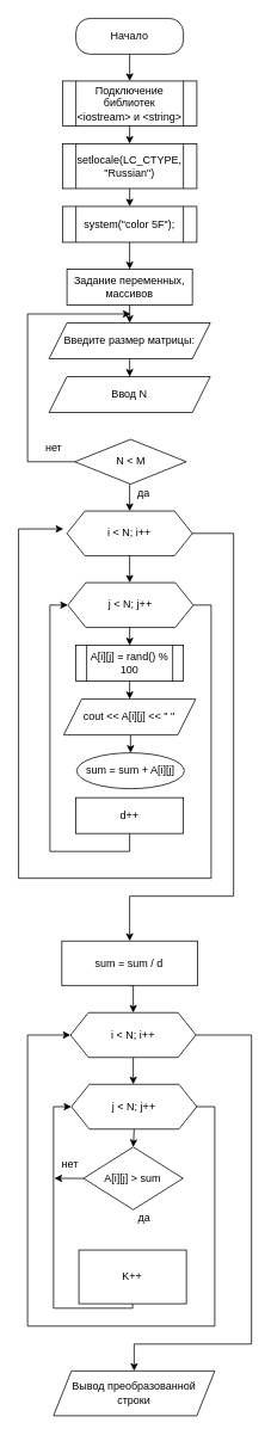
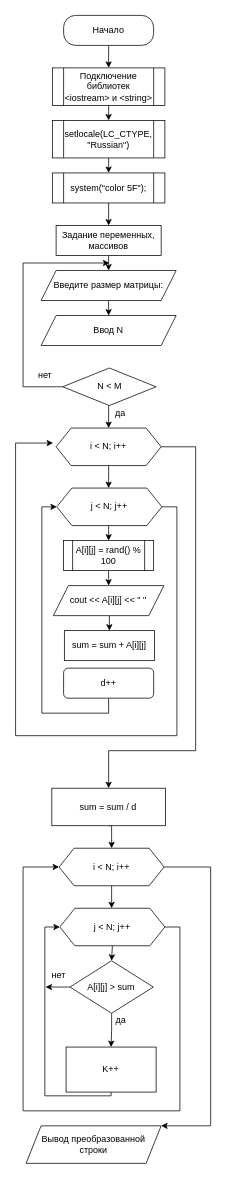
  <mxCell id="0" />
  <mxCell id="1" parent="0" />
  <mxCell id="2" style="edgeStyle=orthogonalEdgeStyle;rounded=0;orthogonalLoop=1;jettySize=auto;html=1;exitX=0.5;exitY=1;exitDx=0;exitDy=0;entryX=0.5;entryY=0;entryDx=0;entryDy=0;" edge="1" parent="1" source="3"><mxGeometry relative="1" as="geometry"><mxPoint x="144" y="90" as="targetPoint" /></mxGeometry></mxCell>
  <mxCell id="3" value="Начало" style="rounded=1;whiteSpace=wrap;html=1;fontSize=12;glass=0;strokeWidth=1;shadow=0;arcSize=40;" vertex="1" parent="1"><mxGeometry x="84" y="20" width="120" height="40" as="geometry" /></mxCell>
  <mxCell id="4" style="edgeStyle=orthogonalEdgeStyle;rounded=0;orthogonalLoop=1;jettySize=auto;html=1;exitX=0.5;exitY=1;exitDx=0;exitDy=0;entryX=0.5;entryY=0;entryDx=0;entryDy=0;" edge="1" parent="1"><mxGeometry relative="1" as="geometry"><mxPoint x="144" y="340" as="sourcePoint" /><mxPoint x="144" y="360" as="targetPoint" /></mxGeometry></mxCell>
  <mxCell id="5" style="edgeStyle=orthogonalEdgeStyle;rounded=0;orthogonalLoop=1;jettySize=auto;html=1;exitX=0.5;exitY=1;exitDx=0;exitDy=0;entryX=0.5;entryY=0;entryDx=0;entryDy=0;" edge="1" parent="1"><mxGeometry relative="1" as="geometry"><mxPoint x="144" y="570" as="targetPoint" /><mxPoint x="144" y="540" as="sourcePoint" /></mxGeometry></mxCell>
  <mxCell id="6" style="edgeStyle=orthogonalEdgeStyle;rounded=0;orthogonalLoop=1;jettySize=auto;html=1;exitX=0.5;exitY=1;exitDx=0;exitDy=0;entryX=0.5;entryY=0;entryDx=0;entryDy=0;" edge="1" parent="1"><mxGeometry relative="1" as="geometry"><mxPoint x="144" y="620" as="sourcePoint" /><mxPoint x="144" y="650" as="targetPoint" /></mxGeometry></mxCell>
  <mxCell id="7" style="edgeStyle=orthogonalEdgeStyle;rounded=0;orthogonalLoop=1;jettySize=auto;html=1;exitX=0.5;exitY=1;exitDx=0;exitDy=0;" edge="1" parent="1" source="8"><mxGeometry relative="1" as="geometry"><mxPoint x="144" y="420" as="targetPoint" /></mxGeometry></mxCell>
  <mxCell id="8" value="Введите размер матрицы:" style="shape=parallelogram;perimeter=parallelogramPerimeter;whiteSpace=wrap;html=1;fixedSize=1;" vertex="1" parent="1"><mxGeometry x="54" y="360" width="180" height="40" as="geometry" /></mxCell>
  <mxCell id="9" style="edgeStyle=orthogonalEdgeStyle;rounded=0;orthogonalLoop=1;jettySize=auto;html=1;exitX=1;exitY=0.5;exitDx=0;exitDy=0;" edge="1" parent="1" source="10"><mxGeometry relative="1" as="geometry"><Array as="points"><mxPoint x="260" y="595" /><mxPoint x="260" y="1000" /><mxPoint x="144" y="1000" /></Array><mxPoint x="144" y="1050" as="targetPoint" /></mxGeometry></mxCell>
  <mxCell id="10" value="i &amp;lt; N; i++" style="shape=hexagon;perimeter=hexagonPerimeter2;whiteSpace=wrap;html=1;fixedSize=1;" vertex="1" parent="1"><mxGeometry x="74" y="570" width="140" height="50" as="geometry" /></mxCell>
  <mxCell id="11" value="Задание переменных, массивов" style="rounded=0;whiteSpace=wrap;html=1;" vertex="1" parent="1"><mxGeometry x="74" y="300" width="140" height="40" as="geometry" /></mxCell>
  <mxCell id="12" style="edgeStyle=orthogonalEdgeStyle;rounded=0;orthogonalLoop=1;jettySize=auto;html=1;exitX=0.5;exitY=1;exitDx=0;exitDy=0;entryX=0.5;entryY=0;entryDx=0;entryDy=0;" edge="1" parent="1" source="13" target="15"><mxGeometry relative="1" as="geometry" /></mxCell>
  <mxCell id="13" value="Подключение библиотек &amp;lt;iostream&amp;gt; и &amp;lt;string&amp;gt;" style="shape=process;whiteSpace=wrap;html=1;backgroundOutline=1;" vertex="1" parent="1"><mxGeometry x="69" y="90" width="150" height="50" as="geometry" /></mxCell>
  <mxCell id="14" style="edgeStyle=orthogonalEdgeStyle;rounded=0;orthogonalLoop=1;jettySize=auto;html=1;exitX=0.5;exitY=1;exitDx=0;exitDy=0;entryX=0.5;entryY=0;entryDx=0;entryDy=0;" edge="1" parent="1" source="15" target="17"><mxGeometry relative="1" as="geometry" /></mxCell>
  <mxCell id="15" value="setlocale(LC_CTYPE, &quot;Russian&quot;)" style="shape=process;whiteSpace=wrap;html=1;backgroundOutline=1;" vertex="1" parent="1"><mxGeometry x="69" y="160" width="150" height="50" as="geometry" /></mxCell>
  <mxCell id="16" style="edgeStyle=orthogonalEdgeStyle;rounded=0;orthogonalLoop=1;jettySize=auto;html=1;exitX=0.5;exitY=1;exitDx=0;exitDy=0;entryX=0.5;entryY=0;entryDx=0;entryDy=0;" edge="1" parent="1" source="17" target="11"><mxGeometry relative="1" as="geometry" /></mxCell>
  <mxCell id="17" value="system(&quot;color 5F&quot;);" style="shape=process;whiteSpace=wrap;html=1;backgroundOutline=1;" vertex="1" parent="1"><mxGeometry x="69" y="230" width="150" height="40" as="geometry" /></mxCell>
- <mxCell id="18" value="Вывод преобразованной&lt;br&gt;строки" style="shape=parallelogram;perimeter=parallelogramPerimeter;whiteSpace=wrap;html=1;fixedSize=1;" vertex="1" parent="1"><mxGeometry x="58.99" y="1530" width="180" height="50" as="geometry" /></mxCell>
+ <mxCell id="18" value="Вывод преобразованной&lt;br&gt;строки" style="shape=parallelogram;perimeter=parallelogramPerimeter;whiteSpace=wrap;html=1;fixedSize=1;" vertex="1" parent="1"><mxGeometry x="33.99" y="1500" width="180" height="50" as="geometry" /></mxCell>
  <mxCell id="19" value="Ввод N" style="shape=parallelogram;perimeter=parallelogramPerimeter;whiteSpace=wrap;html=1;fixedSize=1;" vertex="1" parent="1"><mxGeometry x="54" y="420" width="180" height="40" as="geometry" /></mxCell>
  <mxCell id="20" style="edgeStyle=orthogonalEdgeStyle;rounded=0;orthogonalLoop=1;jettySize=auto;html=1;exitX=0;exitY=0.5;exitDx=0;exitDy=0;" edge="1" parent="1" source="21"><mxGeometry relative="1" as="geometry"><mxPoint x="145" y="350" as="targetPoint" /><Array as="points"><mxPoint x="30" y="515" /><mxPoint x="30" y="350" /></Array></mxGeometry></mxCell>
  <mxCell id="21" value="N &amp;lt; M" style="rhombus;whiteSpace=wrap;html=1;" vertex="1" parent="1"><mxGeometry x="82.75" y="490" width="124.5" height="50" as="geometry" /></mxCell>
  <mxCell id="22" value="да" style="text;html=1;strokeColor=none;fillColor=none;align=center;verticalAlign=middle;whiteSpace=wrap;rounded=0;" vertex="1" parent="1"><mxGeometry x="140" y="540" width="40" height="20" as="geometry" /></mxCell>
  <mxCell id="23" value="нет" style="text;html=1;align=center;verticalAlign=middle;resizable=0;points=[];autosize=1;" vertex="1" parent="1"><mxGeometry x="44" y="490" width="30" height="20" as="geometry" /></mxCell>
  <mxCell id="24" style="edgeStyle=orthogonalEdgeStyle;rounded=0;orthogonalLoop=1;jettySize=auto;html=1;exitX=0.5;exitY=1;exitDx=0;exitDy=0;entryX=0.5;entryY=0;entryDx=0;entryDy=0;" edge="1" parent="1" source="26" target="28"><mxGeometry relative="1" as="geometry" /></mxCell>
  <mxCell id="25" style="edgeStyle=orthogonalEdgeStyle;rounded=0;orthogonalLoop=1;jettySize=auto;html=1;exitX=1;exitY=0.5;exitDx=0;exitDy=0;" edge="1" parent="1" source="26"><mxGeometry relative="1" as="geometry"><mxPoint x="70" y="590" as="targetPoint" /><Array as="points"><mxPoint x="235" y="675" /><mxPoint x="235" y="980" /><mxPoint x="20" y="980" /><mxPoint x="20" y="590" /></Array></mxGeometry></mxCell>
  <mxCell id="26" value="j &amp;lt; N; j++" style="shape=hexagon;perimeter=hexagonPerimeter2;whiteSpace=wrap;html=1;fixedSize=1;" vertex="1" parent="1"><mxGeometry x="75" y="650" width="140" height="50" as="geometry" /></mxCell>
  <mxCell id="27" style="edgeStyle=orthogonalEdgeStyle;rounded=0;orthogonalLoop=1;jettySize=auto;html=1;exitX=0.5;exitY=1;exitDx=0;exitDy=0;entryX=0.5;entryY=0;entryDx=0;entryDy=0;" edge="1" parent="1" source="28" target="30"><mxGeometry relative="1" as="geometry" /></mxCell>
  <mxCell id="28" value="A[i][j] = rand() % 100" style="shape=process;whiteSpace=wrap;html=1;backgroundOutline=1;" vertex="1" parent="1"><mxGeometry x="84" y="720" width="120" height="40" as="geometry" /></mxCell>
  <mxCell id="29" style="edgeStyle=orthogonalEdgeStyle;rounded=0;orthogonalLoop=1;jettySize=auto;html=1;exitX=0.5;exitY=1;exitDx=0;exitDy=0;entryX=0.5;entryY=0;entryDx=0;entryDy=0;" edge="1" parent="1" source="30" target="31"><mxGeometry relative="1" as="geometry" /></mxCell>
  <mxCell id="30" value="cout &amp;lt;&amp;lt; A[i][j] &amp;lt;&amp;lt; &quot; &quot;" style="shape=parallelogram;perimeter=parallelogramPerimeter;whiteSpace=wrap;html=1;fixedSize=1;" vertex="1" parent="1"><mxGeometry x="70.37" y="780" width="147.25" height="40" as="geometry" /></mxCell>
- <mxCell id="31" value="sum = sum + A[i][j]" style="ellipse;whiteSpace=wrap;html=1;" vertex="1" parent="1"><mxGeometry x="85" y="840" width="120" height="40" as="geometry" /></mxCell>
+ <mxCell id="31" value="sum = sum + A[i][j]" style="rounded=0;whiteSpace=wrap;html=1;" vertex="1" parent="1"><mxGeometry x="85" y="840" width="120" height="40" as="geometry" /></mxCell>
  <mxCell id="32" style="edgeStyle=orthogonalEdgeStyle;rounded=0;orthogonalLoop=1;jettySize=auto;html=1;exitX=0.5;exitY=1;exitDx=0;exitDy=0;entryX=0;entryY=0.5;entryDx=0;entryDy=0;" edge="1" parent="1" source="33" target="26"><mxGeometry relative="1" as="geometry"><Array as="points"><mxPoint x="144" y="950" /><mxPoint x="55" y="950" /><mxPoint x="55" y="675" /></Array></mxGeometry></mxCell>
- <mxCell id="33" value="d++" style="rounded=0;whiteSpace=wrap;html=1;" vertex="1" parent="1"><mxGeometry x="84" y="890" width="120" height="40" as="geometry" /></mxCell>
+ <mxCell id="33" value="d++" style="whiteSpace=wrap;html=1;rounded=1;" vertex="1" parent="1"><mxGeometry x="84" y="890" width="120" height="40" as="geometry" /></mxCell>
  <mxCell id="34" style="edgeStyle=orthogonalEdgeStyle;rounded=0;orthogonalLoop=1;jettySize=auto;html=1;exitX=0.5;exitY=1;exitDx=0;exitDy=0;entryX=0.5;entryY=0;entryDx=0;entryDy=0;" edge="1" parent="1" source="35" target="38"><mxGeometry relative="1" as="geometry" /></mxCell>
  <mxCell id="35" value="sum = sum / d" style="rounded=0;whiteSpace=wrap;html=1;" vertex="1" parent="1"><mxGeometry x="68.31" y="1050" width="151.37" height="50" as="geometry" /></mxCell>
  <mxCell id="36" style="edgeStyle=orthogonalEdgeStyle;rounded=0;orthogonalLoop=1;jettySize=auto;html=1;exitX=0.5;exitY=1;exitDx=0;exitDy=0;entryX=0.5;entryY=0;entryDx=0;entryDy=0;" edge="1" parent="1"><mxGeometry relative="1" as="geometry"><mxPoint x="147.99" y="1180" as="sourcePoint" /><mxPoint x="147.99" y="1210" as="targetPoint" /></mxGeometry></mxCell>
  <mxCell id="37" style="edgeStyle=orthogonalEdgeStyle;rounded=0;orthogonalLoop=1;jettySize=auto;html=1;exitX=1;exitY=0.5;exitDx=0;exitDy=0;" edge="1" parent="1" source="38" target="18"><mxGeometry relative="1" as="geometry"><Array as="points"><mxPoint x="280" y="1155" /><mxPoint x="280" y="1500" /><mxPoint x="149" y="1500" /></Array></mxGeometry></mxCell>
  <mxCell id="38" value="i &amp;lt; N; i++" style="shape=hexagon;perimeter=hexagonPerimeter2;whiteSpace=wrap;html=1;fixedSize=1;" vertex="1" parent="1"><mxGeometry x="77.99" y="1130" width="140" height="50" as="geometry" /></mxCell>
  <mxCell id="39" style="edgeStyle=orthogonalEdgeStyle;rounded=0;orthogonalLoop=1;jettySize=auto;html=1;exitX=0.5;exitY=1;exitDx=0;exitDy=0;entryX=0.5;entryY=0;entryDx=0;entryDy=0;" edge="1" parent="1" source="41"><mxGeometry relative="1" as="geometry"><mxPoint x="147.99" y="1280" as="targetPoint" /></mxGeometry></mxCell>
  <mxCell id="40" style="edgeStyle=orthogonalEdgeStyle;rounded=0;orthogonalLoop=1;jettySize=auto;html=1;exitX=1;exitY=0.5;exitDx=0;exitDy=0;entryX=0;entryY=0.5;entryDx=0;entryDy=0;" edge="1" parent="1" source="41" target="38"><mxGeometry relative="1" as="geometry"><Array as="points"><mxPoint x="239" y="1235" /><mxPoint x="239" y="1480" /><mxPoint x="30" y="1480" /><mxPoint x="30" y="1155" /></Array></mxGeometry></mxCell>
  <mxCell id="41" value="j &amp;lt; N; j++" style="shape=hexagon;perimeter=hexagonPerimeter2;whiteSpace=wrap;html=1;fixedSize=1;" vertex="1" parent="1"><mxGeometry x="78.99" y="1210" width="140" height="50" as="geometry" /></mxCell>
  <mxCell id="42" style="edgeStyle=orthogonalEdgeStyle;rounded=0;orthogonalLoop=1;jettySize=auto;html=1;exitX=0;exitY=0.5;exitDx=0;exitDy=0;" edge="1" parent="1" source="44"><mxGeometry relative="1" as="geometry"><mxPoint x="60" y="1315.429" as="targetPoint" /></mxGeometry></mxCell>
+ <mxCell id="43" style="edgeStyle=orthogonalEdgeStyle;rounded=0;orthogonalLoop=1;jettySize=auto;html=1;exitX=0.5;exitY=1;exitDx=0;exitDy=0;" edge="1" parent="1" source="44" target="46"><mxGeometry relative="1" as="geometry"><mxPoint x="147.286" y="1410" as="targetPoint" /></mxGeometry></mxCell>
  <mxCell id="44" value="A[i][j] &amp;gt; sum" style="rhombus;whiteSpace=wrap;html=1;" vertex="1" parent="1"><mxGeometry x="92.49" y="1280" width="111.01" height="70" as="geometry" /></mxCell>
  <mxCell id="45" style="edgeStyle=orthogonalEdgeStyle;rounded=0;orthogonalLoop=1;jettySize=auto;html=1;exitX=0.5;exitY=1;exitDx=0;exitDy=0;entryX=0;entryY=0.5;entryDx=0;entryDy=0;" edge="1" parent="1" source="46" target="41"><mxGeometry relative="1" as="geometry"><Array as="points"><mxPoint x="147" y="1460" /><mxPoint x="59" y="1460" /><mxPoint x="59" y="1235" /></Array></mxGeometry></mxCell>
  <mxCell id="46" value="K++" style="rounded=0;whiteSpace=wrap;html=1;" vertex="1" parent="1"><mxGeometry x="87.286" y="1395" width="120" height="60" as="geometry" /></mxCell>
  <mxCell id="47" value="да" style="text;html=1;align=center;verticalAlign=middle;resizable=0;points=[];autosize=1;" vertex="1" parent="1"><mxGeometry x="145" y="1350" width="30" height="20" as="geometry" /></mxCell>
  <mxCell id="48" value="нет" style="text;html=1;align=center;verticalAlign=middle;resizable=0;points=[];autosize=1;" vertex="1" parent="1"><mxGeometry x="62.49" y="1290" width="30" height="20" as="geometry" /></mxCell>
